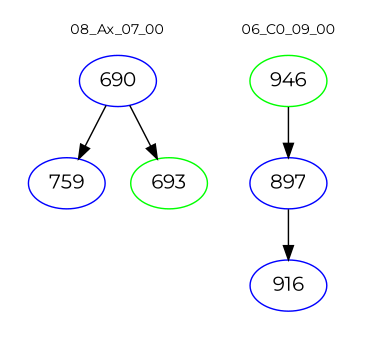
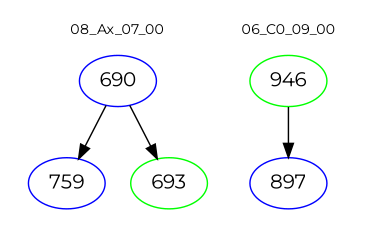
  digraph {
    fontname=Montserrat
    node [color=blue fontname=Montserrat]
    edge [color=black fontname=Montserrat]
    n1 [label=690]
    n2 [label=759]
    n3 [color=green label=693]
    n4 [label=897]
-   n5 [label=916]
    n6 [color=green label=946]
    subgraph cluster_1 {
      color=white
      fontsize=10
      label="08_Ax_07_00"
      n1
      n2
      n3
    }
    subgraph cluster_2 {
      color=white
      fontsize=10
      label="06_C0_09_00"
      n4
-     n5
      n6
    }
    n1 -> n2
    n1 -> n3
-   n4 -> n5
    n6 -> n4
  }
